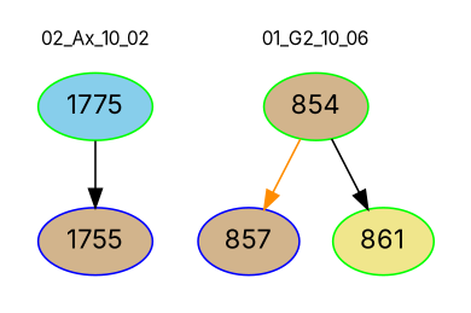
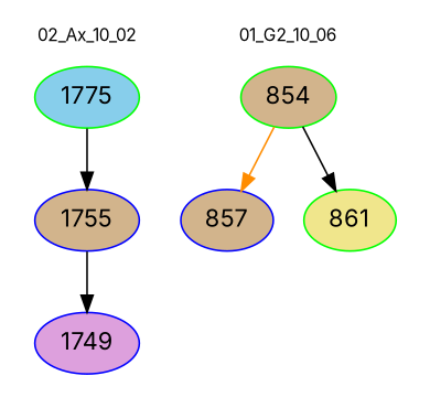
  digraph {
    fontname=Inter
    node [color=blue fillcolor=tan fontname=Inter style=filled]
    edge [color=black fontname=Inter]
    n1 [label=1755]
+   n2 [fillcolor=plum label=1749]
    n3 [color=green fillcolor=skyblue label=1775]
    n4 [color=green label=854]
    n5 [label=857]
    n6 [color=green fillcolor=khaki label=861]
    subgraph cluster_1 {
      color=white
      fontsize=10
      label="02_Ax_10_02"
      n1
+     n2
      n3
    }
    subgraph cluster_2 {
      color=white
      fontsize=10
      label="01_G2_10_06"
      n4
      n5
      n6
    }
+   n1 -> n2
    n3 -> n1
    n4 -> n5 [color=darkorange]
    n4 -> n6
  }
